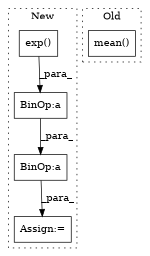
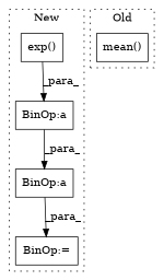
  digraph {
    node [a=75 l=3 shape=box]
    n1 [l="10,1" label="exp()" s="4470,4486"]
-   n2 [a=68 label="Assign:=" s=4505]
+   n2 [a=68 label="BinOp:=" s=4505]
    n3 [a=82 l=4 label="BinOp:a" s=4518]
    n4 [a=82 label="BinOp:a" s=4533]
    n5 [l=11 label="mean()" s=6017]
    subgraph cluster_1 {
      label=New
      style=dotted
      n1
      n2
      n3
      n4
    }
    subgraph cluster_2 {
      label=Old
      style=dotted
      n5
    }
    n1 -> n3 [label=_para_]
    n3 -> n4 [label=_para_]
    n4 -> n2 [label=_para_]
  }
